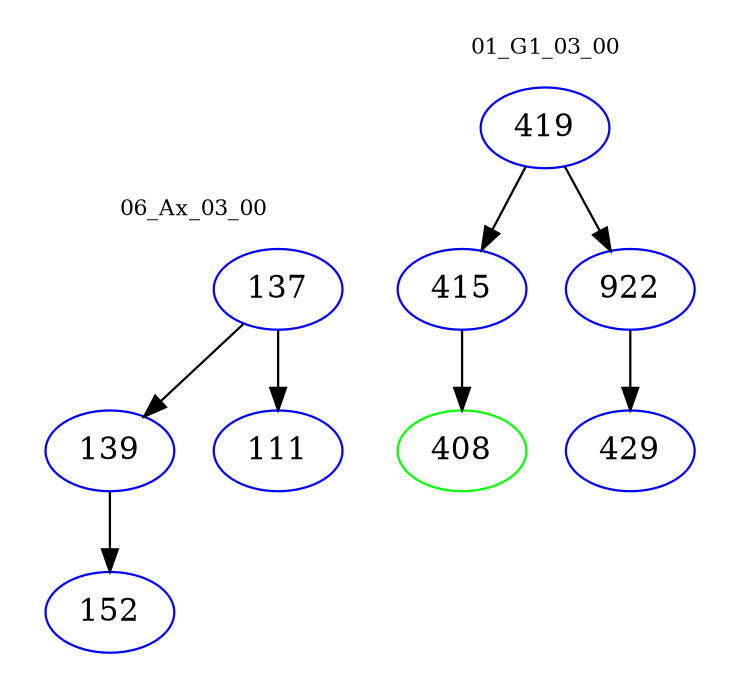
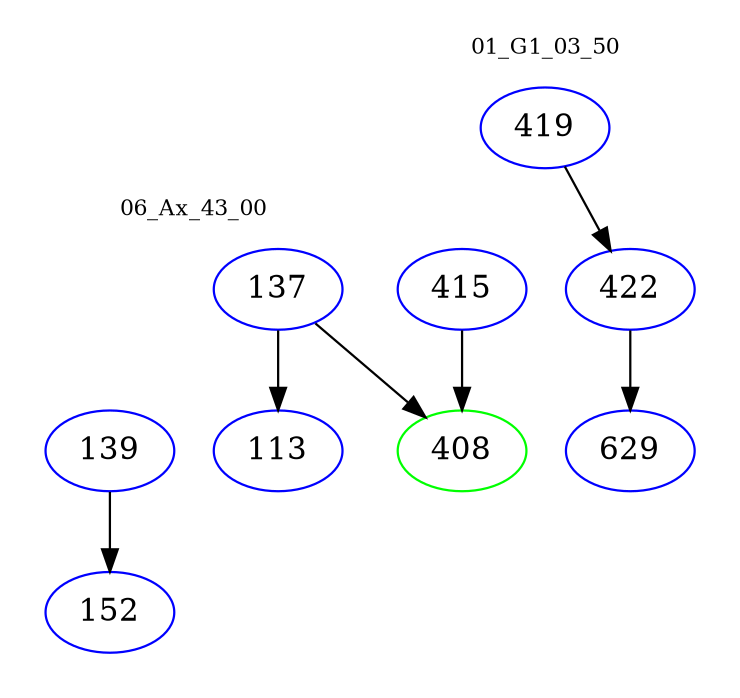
  digraph {
    node [color=blue]
    edge [color=black]
    n1 [label=137]
    n2 [label=139]
-   n3 [label=111]
+   n3 [label=113]
    n4 [label=152]
    n5 [label=419]
    n6 [label=415]
-   n7 [label=922]
+   n7 [label=422]
    n8 [color=green label=408]
-   n9 [label=429]
+   n9 [label=629]
    subgraph cluster_1 {
      color=white
      fontsize=10
-     label="06_Ax_03_00"
+     label="06_Ax_43_00"
      n1
      n2
      n3
      n4
    }
    subgraph cluster_2 {
      color=white
      fontsize=10
-     label="01_G1_03_00"
+     label="01_G1_03_50"
      n5
      n6
      n7
      n8
      n9
    }
-   n1 -> n2
+   n1 -> n8
    n1 -> n3
    n2 -> n4
-   n5 -> n6
    n5 -> n7
    n6 -> n8
    n7 -> n9
  }
